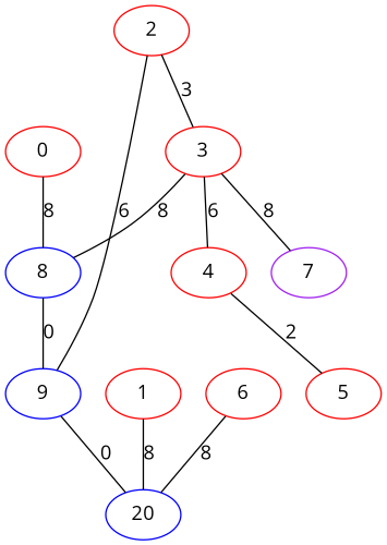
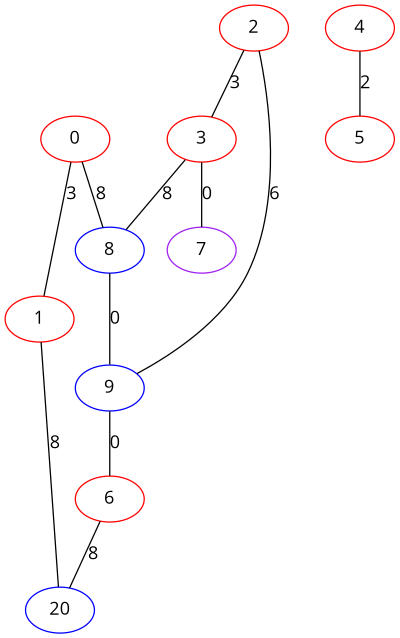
  graph {
    fontname="Open Sans"
    node [color=red fontname="Open Sans" weight=1]
    edge [fontname="Open Sans"]
    0
    1
    8 [color=blue weight=3]
    n4 [color=blue label=20 weight=3]
    9 [color=blue weight=3]
    2
    3
    7 [color=purple weight=4]
    4
    5
    6
+   0 -- 1 [label=3]
    0 -- 8 [label=8]
    1 -- n4 [label=8]
    8 -- 9 [label=0]
-   9 -- n4 [label=0]
+   9 -- 6 [label=0]
    2 -- 9 [label=6]
    2 -- 3 [label=3]
    3 -- 8 [label=8]
-   3 -- 7 [label=8]
-   3 -- 4 [label=6]
+   3 -- 7 [label=0]
    4 -- 5 [label=2]
    6 -- n4 [label=8]
  }
